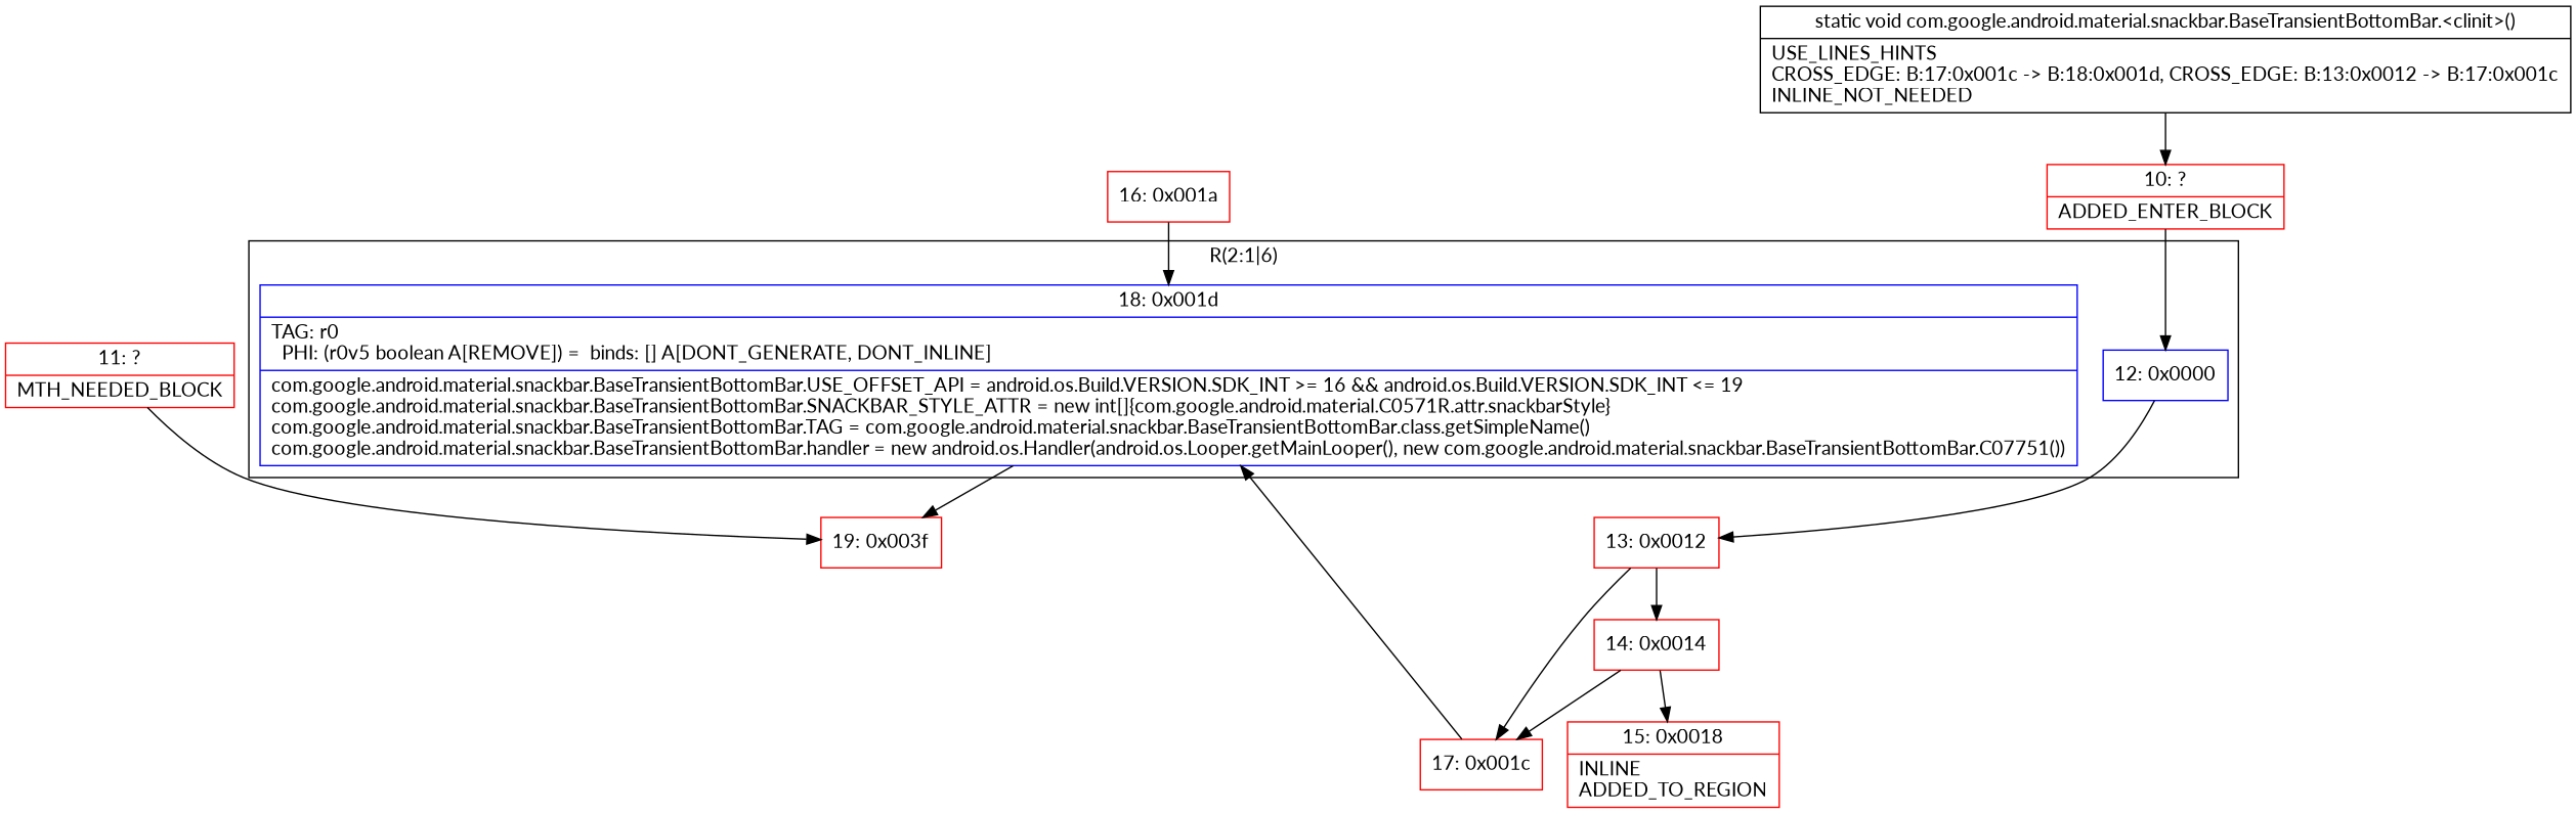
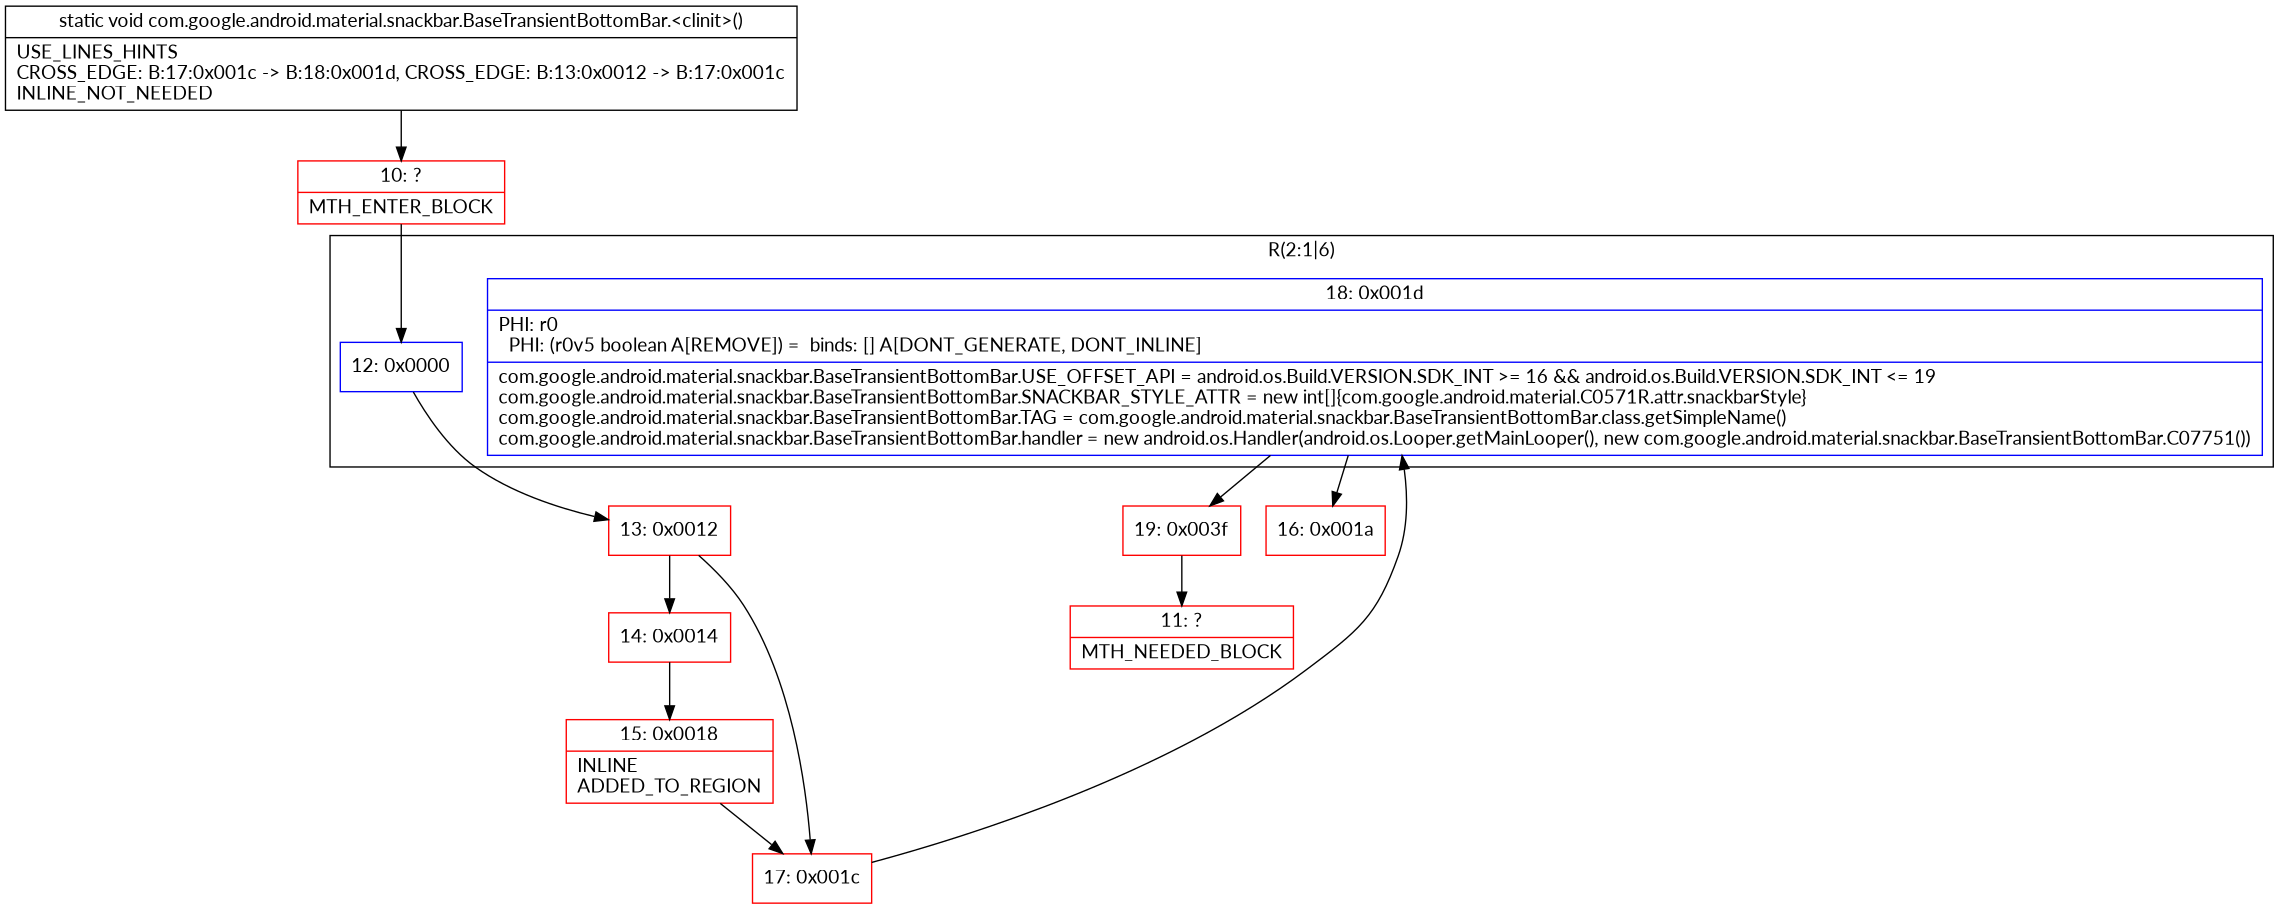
  digraph {
    fontname=Lato
    node [color=red fontname=Lato shape=record]
    edge [fontname=Lato]
    n1 [color=blue label="{12\:\ 0x0000}"]
-   n2 [color=blue label="{18\:\ 0x001d|TAG: r0 \l  PHI: (r0v5 boolean A[REMOVE]) =  binds: [] A[DONT_GENERATE, DONT_INLINE]\l|com.google.android.material.snackbar.BaseTransientBottomBar.USE_OFFSET_API = android.os.Build.VERSION.SDK_INT \>= 16 && android.os.Build.VERSION.SDK_INT \<= 19\lcom.google.android.material.snackbar.BaseTransientBottomBar.SNACKBAR_STYLE_ATTR = new int[]\{com.google.android.material.C0571R.attr.snackbarStyle\}\lcom.google.android.material.snackbar.BaseTransientBottomBar.TAG = com.google.android.material.snackbar.BaseTransientBottomBar.class.getSimpleName()\lcom.google.android.material.snackbar.BaseTransientBottomBar.handler = new android.os.Handler(android.os.Looper.getMainLooper(), new com.google.android.material.snackbar.BaseTransientBottomBar.C07751())\l}"]
+   n2 [color=blue label="{18\:\ 0x001d|PHI: r0 \l  PHI: (r0v5 boolean A[REMOVE]) =  binds: [] A[DONT_GENERATE, DONT_INLINE]\l|com.google.android.material.snackbar.BaseTransientBottomBar.USE_OFFSET_API = android.os.Build.VERSION.SDK_INT \>= 16 && android.os.Build.VERSION.SDK_INT \<= 19\lcom.google.android.material.snackbar.BaseTransientBottomBar.SNACKBAR_STYLE_ATTR = new int[]\{com.google.android.material.C0571R.attr.snackbarStyle\}\lcom.google.android.material.snackbar.BaseTransientBottomBar.TAG = com.google.android.material.snackbar.BaseTransientBottomBar.class.getSimpleName()\lcom.google.android.material.snackbar.BaseTransientBottomBar.handler = new android.os.Handler(android.os.Looper.getMainLooper(), new com.google.android.material.snackbar.BaseTransientBottomBar.C07751())\l}"]
    n3 [label="{13\:\ 0x0012}"]
    n4 [label="{19\:\ 0x003f}"]
    n5 [label="{14\:\ 0x0014}"]
    n6 [label="{17\:\ 0x001c}"]
    n7 [label="{11\:\ ?|MTH_NEEDED_BLOCK\l}"]
-   n8 [label="{10\:\ ?|ADDED_ENTER_BLOCK\l}"]
+   n8 [label="{10\:\ ?|MTH_ENTER_BLOCK\l}"]
    n9 [label="{15\:\ 0x0018|INLINE\lADDED_TO_REGION\l}"]
    n10 [label="{16\:\ 0x001a}"]
    n11 [label="{static void com.google.android.material.snackbar.BaseTransientBottomBar.\<clinit\>()  | USE_LINES_HINTS\lCROSS_EDGE: B:17:0x001c \-\> B:18:0x001d, CROSS_EDGE: B:13:0x0012 \-\> B:17:0x001c\lINLINE_NOT_NEEDED\l}" color=""]
    subgraph cluster_1 {
      label="R(2:1|6)"
      n1
      n2
    }
    n1 -> n3
    n2 -> n4
    n3 -> n5
    n3 -> n6
-   n7 -> n4
+   n4 -> n7
    n5 -> n9
    n6 -> n2
    n8 -> n1
-   n5 -> n6
-   n10 -> n2
+   n9 -> n6
+   n2 -> n10
    n11 -> n8
  }
